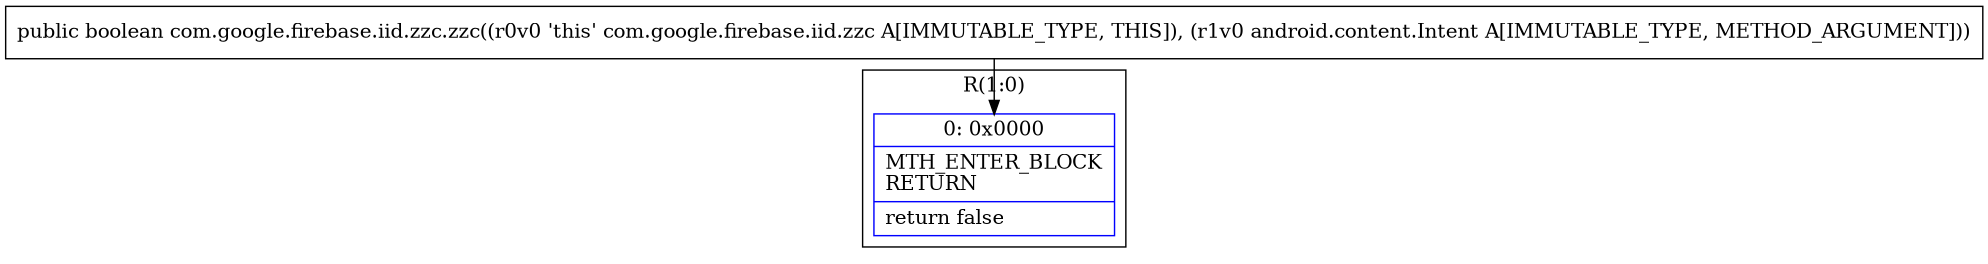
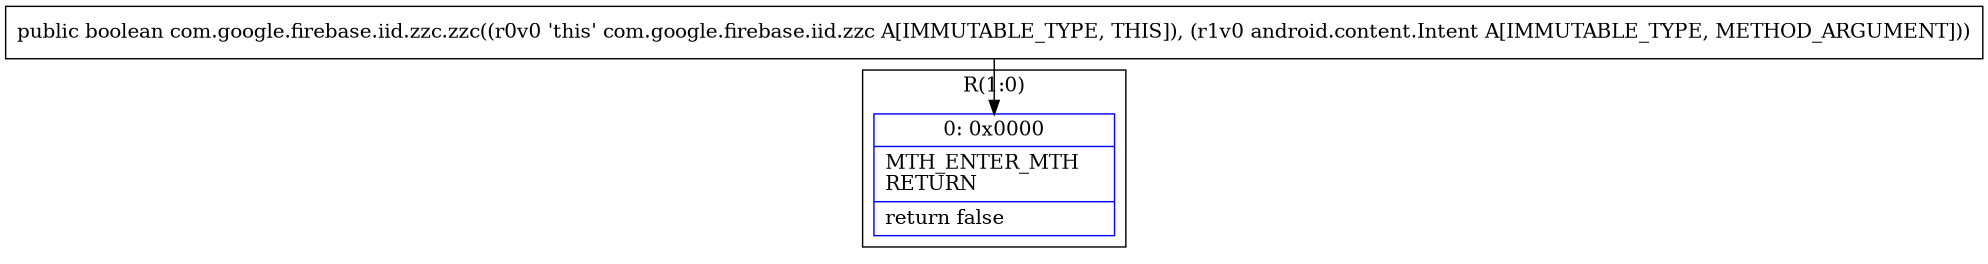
  digraph {
    node [shape=record]
-   n1 [color=blue label="{0\:\ 0x0000|MTH_ENTER_BLOCK\lRETURN\l|return false\l}"]
+   n1 [color=blue label="{0\:\ 0x0000|MTH_ENTER_MTH\lRETURN\l|return false\l}"]
    n2 [label="{public boolean com.google.firebase.iid.zzc.zzc((r0v0 'this' com.google.firebase.iid.zzc A[IMMUTABLE_TYPE, THIS]), (r1v0 android.content.Intent A[IMMUTABLE_TYPE, METHOD_ARGUMENT])) }"]
    subgraph cluster_1 {
      label="R(1:0)"
      n1
    }
    n2 -> n1
  }
